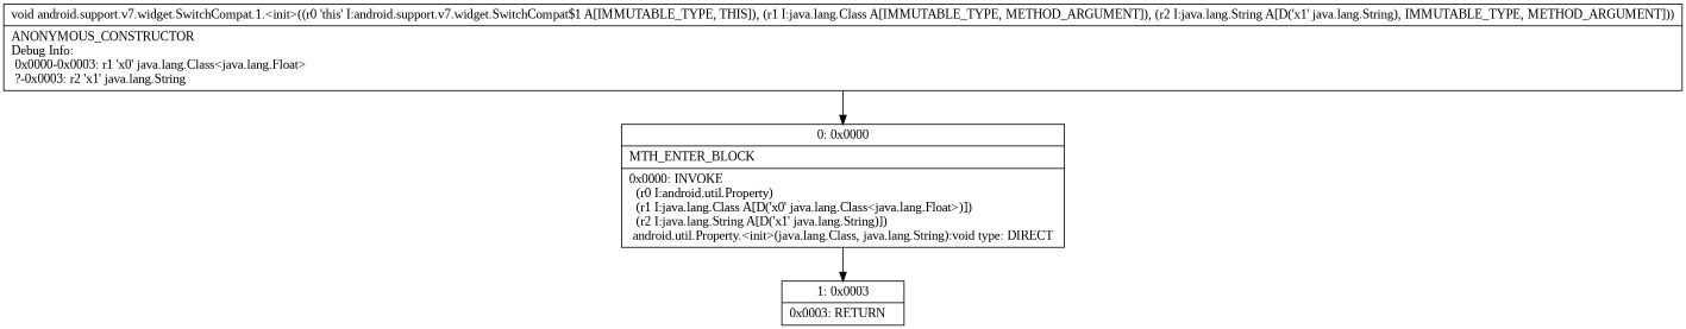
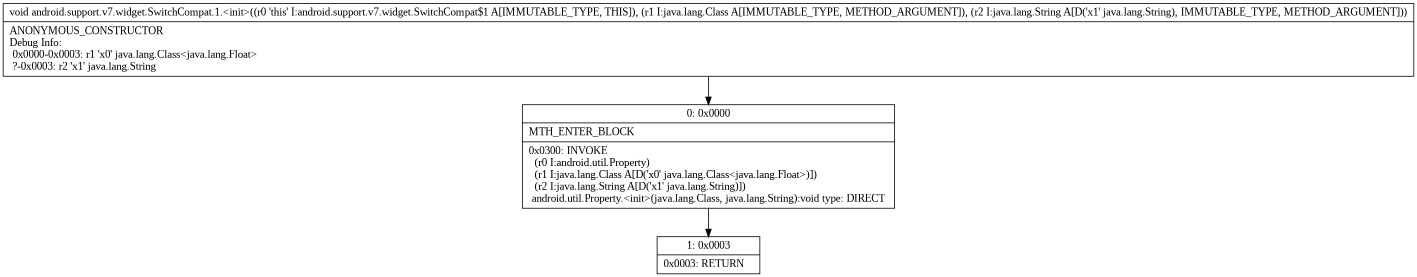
  digraph {
    fontname="Liberation Serif"
    node [shape=record fontname="Liberation Serif"]
    edge [fontname="Liberation Serif"]
-   n1 [label="{0\:\ 0x0000|MTH_ENTER_BLOCK\l|0x0000: INVOKE  \l  (r0 I:android.util.Property)\l  (r1 I:java.lang.Class A[D('x0' java.lang.Class\<java.lang.Float\>)])\l  (r2 I:java.lang.String A[D('x1' java.lang.String)])\l android.util.Property.\<init\>(java.lang.Class, java.lang.String):void type: DIRECT \l}"]
+   n1 [label="{0\:\ 0x0000|MTH_ENTER_BLOCK\l|0x0300: INVOKE  \l  (r0 I:android.util.Property)\l  (r1 I:java.lang.Class A[D('x0' java.lang.Class\<java.lang.Float\>)])\l  (r2 I:java.lang.String A[D('x1' java.lang.String)])\l android.util.Property.\<init\>(java.lang.Class, java.lang.String):void type: DIRECT \l}"]
    n2 [label="{1\:\ 0x0003|0x0003: RETURN   \l}"]
    n3 [label="{void android.support.v7.widget.SwitchCompat.1.\<init\>((r0 'this' I:android.support.v7.widget.SwitchCompat$1 A[IMMUTABLE_TYPE, THIS]), (r1 I:java.lang.Class A[IMMUTABLE_TYPE, METHOD_ARGUMENT]), (r2 I:java.lang.String A[D('x1' java.lang.String), IMMUTABLE_TYPE, METHOD_ARGUMENT]))  | ANONYMOUS_CONSTRUCTOR\lDebug Info:\l  0x0000\-0x0003: r1 'x0' java.lang.Class\<java.lang.Float\>\l  ?\-0x0003: r2 'x1' java.lang.String\l}"]
    n1 -> n2
    n3 -> n1
  }
